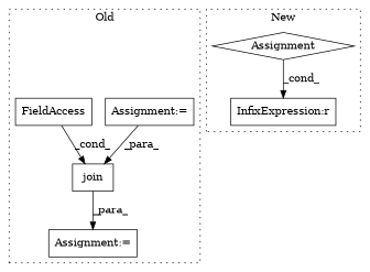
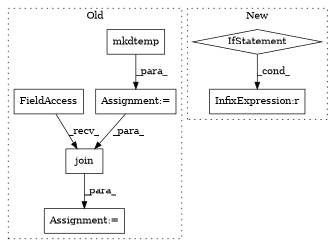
  digraph {
    node [a=32 l=1 shape=box]
+   n1 [l=9 label=mkdtemp s=1735]
    n2 [a=7 label="Assignment:=" s=1760]
    n3 [a=7 label="Assignment:=" s=1887]
    n4 [l="5,1" label=join s="1915,1936"]
    n5 [a=22 l=7 label=FieldAccess s=1907]
-   n6 [a=25 l="4,2" label=Assignment s="3216,3239" shape=diamond]
+   n6 [a=25 l="4,2" label=IfStatement s="3216,3239" shape=diamond]
    n7 [a=27 l=4 label="InfixExpression:r" s=3231]
    subgraph cluster_1 {
      label=Old
      style=dotted
+     n1
      n2
      n3
      n4
      n5
    }
    subgraph cluster_2 {
      label=New
      style=dotted
      n6
      n7
    }
+   n1 -> n2 [label=_para_]
    n2 -> n4 [label=_para_]
    n4 -> n3 [label=_para_]
-   n5 -> n4 [label=_cond_]
+   n5 -> n4 [label=_recv_]
    n6 -> n7 [label=_cond_]
  }
